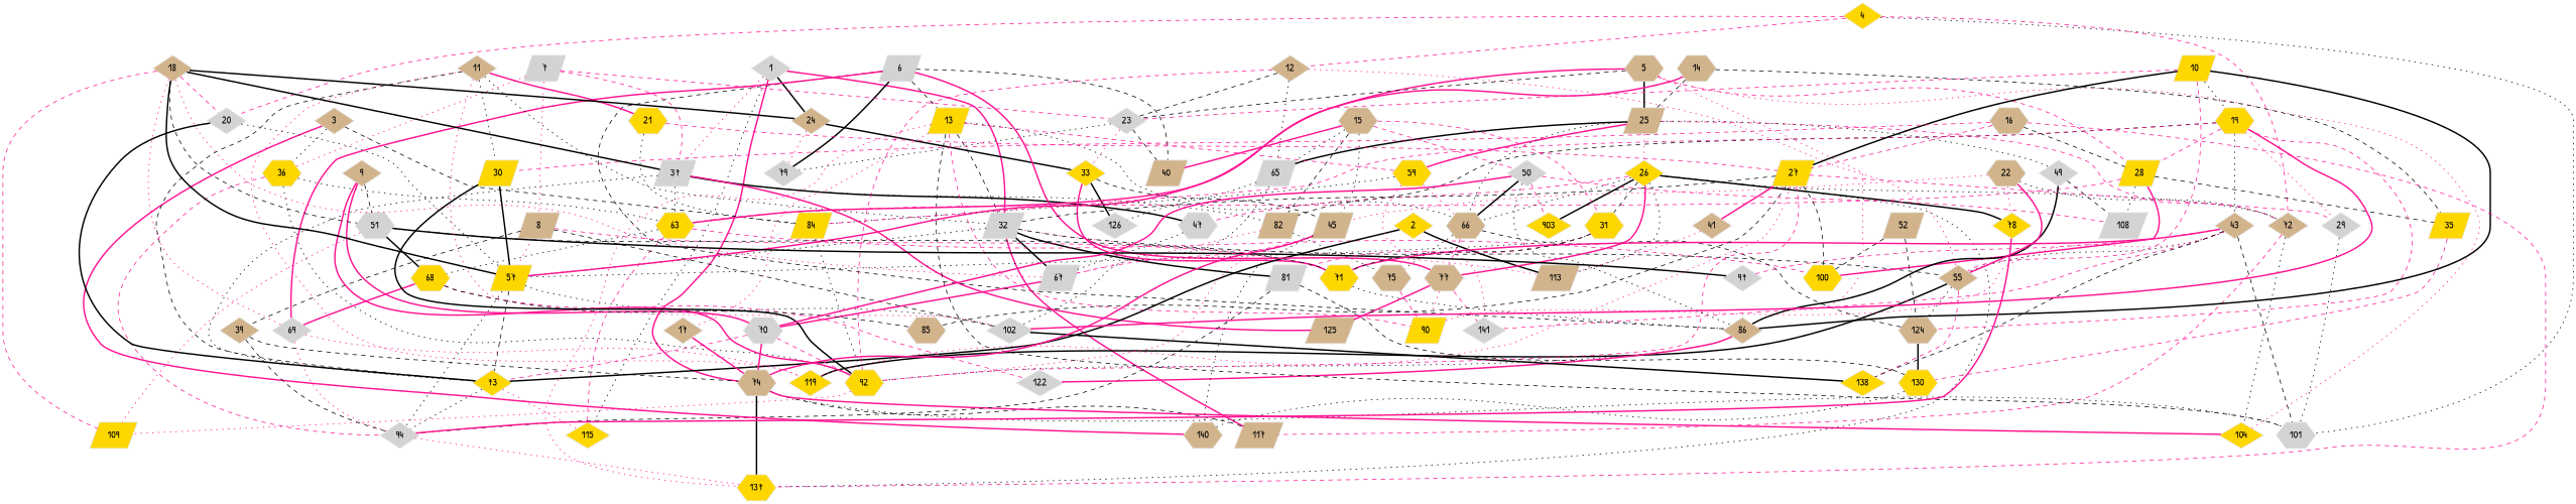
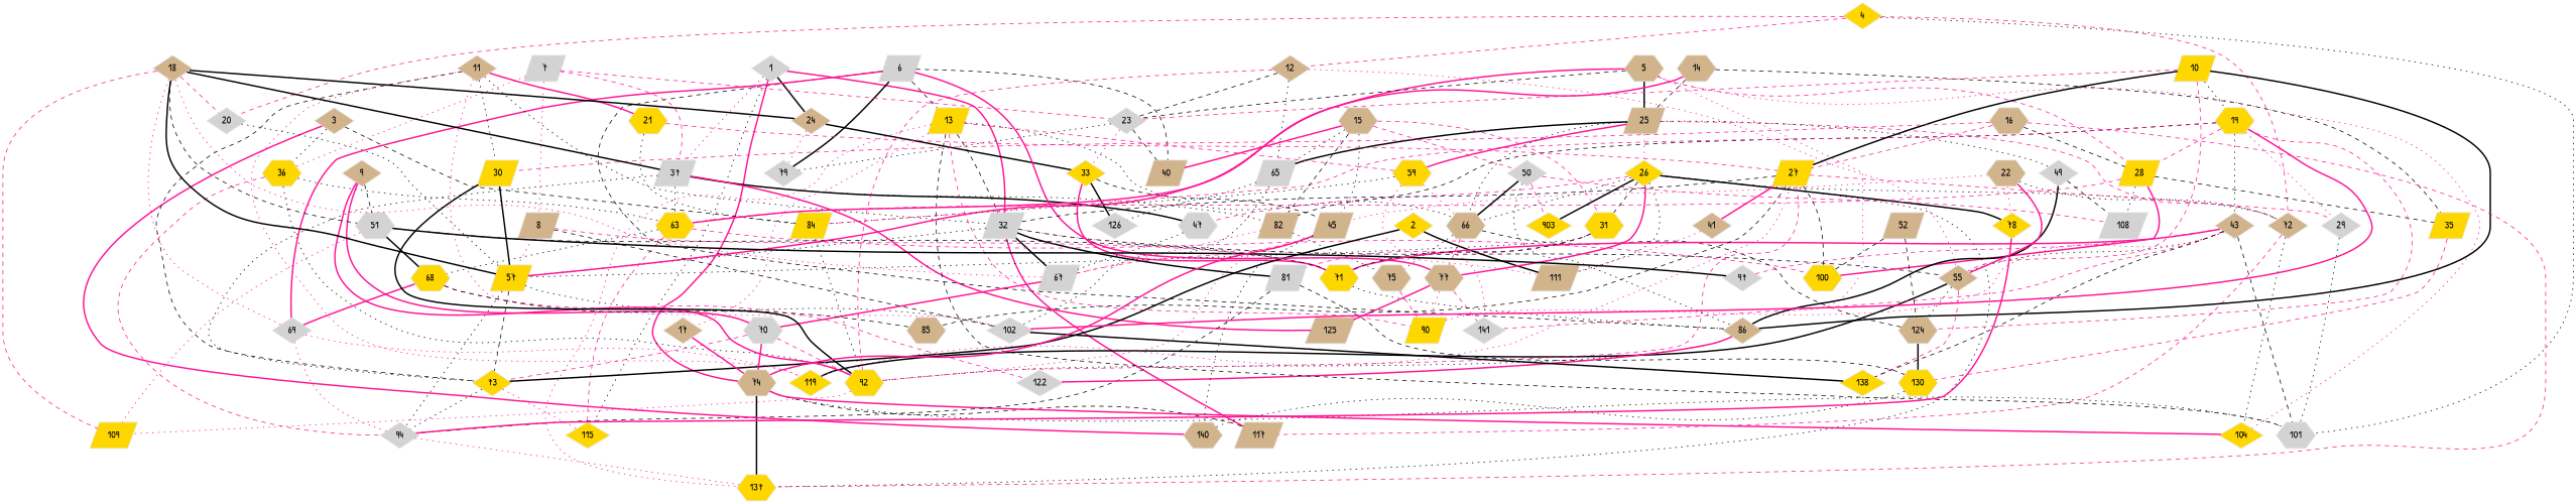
  graph {
    fontname="Patrick Hand"
    node [color=gray90 fillcolor=tan fontname="Patrick Hand" shape=diamond style=filled]
    edge [color=black fontname="Patrick Hand" style=dashed]
    1 [fillcolor=lightgrey super="+95"]
    24
    32 [fillcolor=lightgrey shape=parallelogram super="+139"]
    37 [fillcolor=lightgrey shape=parallelogram super="+64"]
    74 [shape=hexagon super="+110"]
    115 [fillcolor=gold super="+120"]
    79 [fillcolor=lightgrey]
    33 [fillcolor=gold super="+34"]
-   113 [shape=parallelogram]
+   113 [shape=parallelogram label=111]
    57 [fillcolor=gold shape=parallelogram super="+61"]
    55 [super="+134"]
    67 [fillcolor=lightgrey shape=parallelogram super="+123"]
    81 [fillcolor=lightgrey shape=parallelogram]
    117 [shape=parallelogram]
    73 [fillcolor=gold super="+116"]
    63 [fillcolor=gold shape=hexagon super="+114"]
    n17 [label=82 shape=parallelogram super="+46"]
    47 [fillcolor=lightgrey shape=hexagon super="+83"]
    125 [shape=parallelogram]
    101 [fillcolor=lightgrey shape=hexagon]
    104 [fillcolor=gold]
    137 [fillcolor=gold shape=hexagon]
    94 [fillcolor=lightgrey super="+143"]
    2 [fillcolor=gold]
    36 [fillcolor=gold shape=hexagon super="+44"]
    92 [fillcolor=gold shape=hexagon super="+144"]
    3
    84 [fillcolor=gold shape=parallelogram super="+91"]
    140 [shape=hexagon]
    4 [fillcolor=gold]
    12
    20 [fillcolor=lightgrey super="+80"]
    72 [super="+76"]
    23 [fillcolor=lightgrey super="+53"]
    65 [fillcolor=lightgrey shape=parallelogram super="+136"]
    5 [shape=hexagon super="+38"]
    25 [shape=parallelogram super="+60"]
    28 [fillcolor=gold shape=parallelogram super="+142"]
    86 [super="+98"]
    40 [shape=parallelogram]
    59 [fillcolor=gold shape=hexagon super="+132"]
    66 [shape=hexagon super="+121"]
    26 [fillcolor=gold super="+131"]
    49 [fillcolor=lightgrey]
    35 [fillcolor=gold shape=parallelogram]
    100 [fillcolor=gold shape=hexagon super="+128"]
    108 [fillcolor=lightgrey shape=parallelogram]
    102 [fillcolor=lightgrey super="+129"]
    122 [fillcolor=lightgrey]
    6 [fillcolor=lightgrey shape=parallelogram super="+106"]
    13 [fillcolor=gold shape=parallelogram super="+89"]
    69 [fillcolor=lightgrey]
    77 [shape=hexagon super="+133"]
    17
    90 [fillcolor=gold shape=parallelogram super="+111"]
    119 [fillcolor=gold]
    141 [fillcolor=lightgrey]
    8 [shape=parallelogram super="+58"]
-   39 [super="+112"]
    71 [fillcolor=gold shape=hexagon super="+82"]
    7 [fillcolor=lightgrey shape=parallelogram]
    138 [fillcolor=gold]
    9 [super="+127"]
    51 [fillcolor=lightgrey shape=hexagon super="+62"]
    70 [fillcolor=lightgrey shape=hexagon super="+99"]
    109 [fillcolor=gold shape=parallelogram]
    97 [fillcolor=lightgrey]
    68 [fillcolor=gold shape=hexagon super="+135"]
    19 [fillcolor=gold shape=hexagon super="+118"]
    29 [fillcolor=lightgrey super="+87"]
    43 [super="+48"]
    124 [shape=hexagon]
    10 [fillcolor=gold shape=parallelogram]
    27 [fillcolor=gold shape=parallelogram super="+107"]
    41
    85 [shape=hexagon]
    11 [super="+96"]
    21 [fillcolor=gold shape=hexagon]
    30 [fillcolor=gold shape=parallelogram]
    126 [fillcolor=lightgrey]
    75 [shape=hexagon]
    14 [shape=hexagon]
    130 [fillcolor=gold shape=hexagon]
    31 [fillcolor=gold shape=hexagon super="+88"]
    15 [shape=hexagon]
    45 [shape=parallelogram super="+54"]
    50 [fillcolor=lightgrey super="+56"]
    n88 [fillcolor=gold label=903]
    16 [shape=hexagon]
    18 [super="+105"]
    22 [shape=hexagon super="+93"]
    78 [fillcolor=gold]
    52 [shape=parallelogram]
    1 -- 24 [style=bold]
    1 -- 32 [color=deeppink style=bold]
    1 -- 37 [color=deeppink style=dotted]
    1 -- 74 [color=deeppink style=bold]
    1 -- 115 [style=dotted]
    24 -- 79 [color=deeppink style=dotted]
    24 -- 33 [style=bold]
    32 -- 113 [color=deeppink style=dotted]
    32 -- 57 [style=dotted]
    32 -- 55
    32 -- 67 [style=bold]
    32 -- 81 [style=bold]
    32 -- 117 [color=deeppink style=bold]
    37 -- 73 [style=dotted]
    37 -- 63 [style=dotted]
    37 -- n17 [style=dotted]
    37 -- 47 [style=bold]
    37 -- 125 [color=deeppink style=bold]
    74 -- 117
    74 -- 101 [style=dotted]
    74 -- 104 [color=deeppink style=bold]
    74 -- 137 [style=bold]
    33 -- 71 [color=deeppink style=bold]
    33 -- 126 [style=bold]
    33 -- 45
    57 -- 73
    57 -- 94 [style=dotted]
    57 -- 102 [style=dotted weight=2]
    55 -- 119 [style=bold]
    55 -- 138 [color=deeppink]
    55 -- 124 [style=dotted]
    67 -- 70 [color=deeppink style=bold]
    81 -- 94
    81 -- 130
    73 -- 115 [color=deeppink style=dotted]
    73 -- 94 [style=dotted]
    63 -- 115 [color=deeppink]
    63 -- 100 [color=deeppink weight=2]
    63 -- 68 [style=dotted]
    n17 -- 67 [color=deeppink style=dotted]
    n17 -- 75 [style=dotted]
    47 -- 67 [style=dotted]
    94 -- 137 [color=deeppink style=dotted]
    2 -- 113 [style=bold]
    2 -- 73 [style=bold]
    36 -- 63 [style=dotted]
    36 -- 94 [color=deeppink]
    36 -- 92 [style=dotted]
    92 -- 109 [color=deeppink style=dotted]
    3 -- 36 [style=dotted]
    3 -- 84
    3 -- 140 [color=deeppink style=bold]
    84 -- 92 [style=dotted]
    4 -- 101 [style=dotted]
    4 -- 12 [color=deeppink]
    4 -- 20 [color=deeppink]
    4 -- 72 [color=deeppink]
    12 -- 55 [color=deeppink style=dotted]
    12 -- 92 [color=deeppink]
    12 -- 23
    12 -- 65 [style=dotted]
    20 -- 57 [style=dotted]
-   20 -- 73 [style=bold]
    72 -- 117 [color=deeppink]
    72 -- 104 [style=dotted]
    23 -- 79 [style=dotted]
    23 -- 33 [color=deeppink style=dotted]
    23 -- 40
    65 -- 102 [style=dotted]
    65 -- 126 [style=dotted]
    5 -- 57 [color=deeppink style=bold]
    5 -- 104 [color=deeppink style=dotted]
    5 -- 23
    5 -- 25 [style=bold]
    5 -- 28 [color=deeppink]
    5 -- 86 [color=deeppink style=dotted]
    25 -- 72 [color=deeppink]
    25 -- 65 [style=bold]
    25 -- 59 [color=deeppink style=bold]
    25 -- 66 [style=dotted]
    25 -- 26 [color=deeppink style=dotted]
    25 -- 49 [style=dotted]
    28 -- 63 [color=deeppink]
    28 -- 35
    28 -- 100 [color=deeppink style=bold]
    28 -- 108 [style=dotted]
    86 -- 92 [style=dotted]
    86 -- 122 [color=deeppink style=bold]
    59 -- 84 [style=dotted]
    59 -- 66 [color=deeppink style=dotted]
    59 -- 141 [color=deeppink style=dotted]
    66 -- 77 [color=deeppink]
    66 -- 124
    66 -- 75 [style=dotted weight=2]
    26 -- 113 [style=dotted]
    26 -- 47 [color=deeppink]
    26 -- 137 [style=dotted]
    26 -- 72 [style=dotted]
    26 -- 66 [style=dotted]
    26 -- 77 [color=deeppink style=bold]
    26 -- 31
    26 -- n88 [style=bold]
    26 -- 78 [style=bold]
    49 -- 86 [style=bold]
    49 -- 108
    35 -- 130 [color=deeppink]
    102 -- 138 [style=bold]
    6 -- 79 [style=bold]
    6 -- 86
    6 -- 40
    6 -- 13
    6 -- 69 [color=deeppink style=bold]
    6 -- 77 [color=deeppink style=bold]
    13 -- 32
    13 -- 101
    13 -- 137 [color=deeppink style=dotted]
    13 -- 59 [color=deeppink]
    13 -- 66 [style=dotted]
    13 -- 17 [color=deeppink style=dotted]
    13 -- 90 [color=deeppink]
    69 -- 94 [color=deeppink style=dotted]
    69 -- 119 [color=deeppink style=dotted]
    77 -- 125 [color=deeppink style=bold]
    77 -- 90 [color=deeppink style=dotted]
    77 -- 141 [color=deeppink]
    17 -- 74 [color=deeppink style=bold]
    8 -- 57 [color=deeppink style=dotted weight=2]
    8 -- 102
-   8 -- 39
    8 -- 71 [color=deeppink]
-   39 -- 74
-   39 -- 94
    71 -- 86 [style=dotted]
    7 -- 37 [color=deeppink]
    7 -- 36 [color=deeppink style=dotted]
    7 -- 23 [color=deeppink]
    7 -- 8 [color=deeppink style=dotted]
    9 -- 92 [color=deeppink style=bold]
    9 -- 51
    9 -- 70 [color=deeppink style=bold weight=2]
    51 -- 71
    51 -- 109 [color=deeppink style=dotted]
    51 -- 97 [style=bold]
    51 -- 68 [style=bold]
    70 -- 74 [color=deeppink style=bold]
    70 -- 73 [color=deeppink]
    70 -- 92 [color=deeppink]
    68 -- 122 [color=deeppink]
    68 -- 69 [color=deeppink style=bold]
    68 -- 85
    19 -- n17
    19 -- 84 [color=deeppink]
    19 -- 28 [color=deeppink]
    19 -- 102 [color=deeppink style=bold]
    19 -- 29 [color=deeppink style=dotted]
    19 -- 43 [style=dotted]
    19 -- 124 [color=deeppink]
    29 -- 101 [style=dotted]
    43 -- 55 [style=dotted]
    43 -- 101
    43 -- 90 [color=deeppink style=dotted]
    43 -- 141 [color=deeppink]
    43 -- 71 [color=deeppink style=bold]
    43 -- 138
    43 -- 97 [color=deeppink]
    124 -- 130 [style=bold]
    10 -- 55 [color=deeppink]
    10 -- 23 [color=deeppink]
    10 -- 86 [style=bold]
    10 -- 19 [style=dotted]
    10 -- 27 [style=bold]
    27 -- 32
    27 -- 92 [color=deeppink]
    27 -- 100
    27 -- 119 [color=deeppink style=dotted]
    27 -- 29 [color=deeppink]
    27 -- 41 [color=deeppink style=bold]
    27 -- 85
    41 -- 113 [color=deeppink style=dotted]
    11 -- 32 [style=dotted]
    11 -- 73
    11 -- 102 [color=deeppink style=dotted]
    11 -- 119 [color=deeppink style=dotted]
    11 -- 21 [color=deeppink style=bold]
    11 -- 30 [style=dotted]
    21 -- 84 [style=dotted]
    21 -- 27 [color=deeppink]
    30 -- 57 [style=bold]
    30 -- 92 [style=bold]
    75 -- 90 [color=deeppink]
    14 -- 63 [color=deeppink style=bold]
    14 -- 25
    14 -- 35
    130 -- 140 [style=dotted]
    31 -- 57 [style=dotted]
    31 -- 81 [color=deeppink]
    31 -- 71
    15 -- n17
    15 -- 65 [style=dotted]
    15 -- 40 [color=deeppink style=bold]
    15 -- 31 [color=deeppink]
    15 -- 45 [style=dotted]
    15 -- 50 [color=deeppink]
    45 -- 74 [color=deeppink style=bold]
    45 -- 67 [color=deeppink]
    45 -- 92 [color=deeppink style=dotted]
    45 -- 140 [style=dotted]
    50 -- 86 [style=dotted]
    50 -- 66 [style=bold]
    50 -- 108 [color=deeppink]
-   50 -- 70 [color=deeppink style=bold]
    50 -- n88 [color=deeppink]
    16 -- 137 [color=deeppink]
    16 -- 28
    16 -- 27 [color=deeppink]
    16 -- 30 [color=deeppink]
    18 -- 24 [style=bold]
    18 -- 37 [style=bold]
    18 -- 57 [style=bold]
    18 -- 67 [color=deeppink style=dotted]
    18 -- 20 [color=deeppink]
    18 -- 69 [color=deeppink style=dotted]
    18 -- 51
    18 -- 109 [color=deeppink]
    22 -- 55 [color=deeppink style=bold]
    22 -- 72 [style=dotted]
    22 -- 45 [color=deeppink style=dotted]
    22 -- 78 [color=deeppink style=dotted]
    78 -- 94 [color=deeppink style=bold]
    52 -- 100
    52 -- 124
  }
